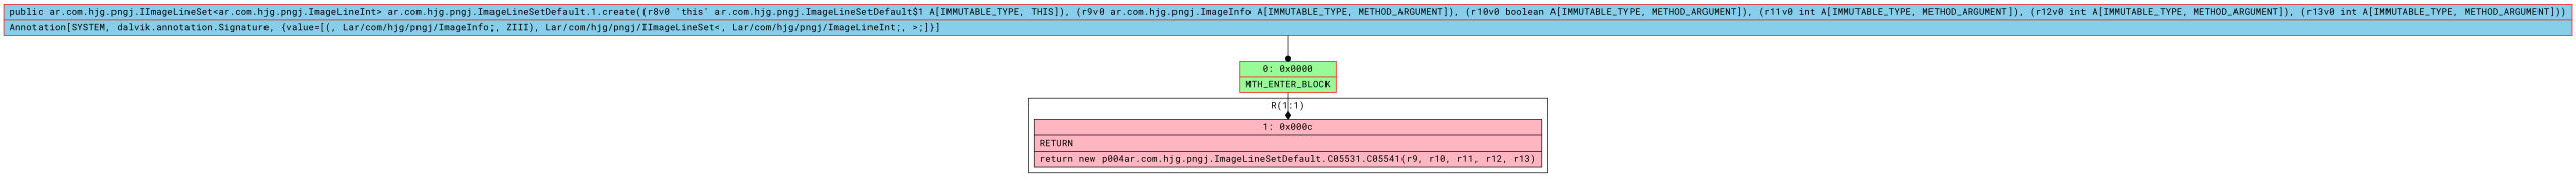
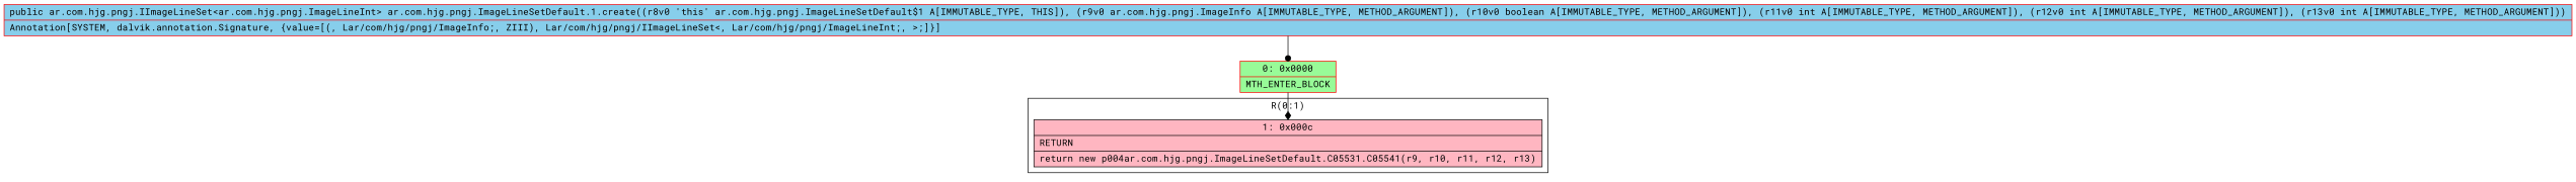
  digraph {
    fontname="Roboto Mono"
    node [color=red shape=record style=filled fontname="Roboto Mono"]
    edge [fontname="Roboto Mono"]
    n1 [color=black label="{1\:\ 0x000c|RETURN\l|return new p004ar.com.hjg.pngj.ImageLineSetDefault.C05531.C05541(r9, r10, r11, r12, r13)\l}" fillcolor=lightpink]
    n2 [label="{0\:\ 0x0000|MTH_ENTER_BLOCK\l}" fillcolor=palegreen]
    n3 [label="{public ar.com.hjg.pngj.IImageLineSet\<ar.com.hjg.pngj.ImageLineInt\> ar.com.hjg.pngj.ImageLineSetDefault.1.create((r8v0 'this' ar.com.hjg.pngj.ImageLineSetDefault$1 A[IMMUTABLE_TYPE, THIS]), (r9v0 ar.com.hjg.pngj.ImageInfo A[IMMUTABLE_TYPE, METHOD_ARGUMENT]), (r10v0 boolean A[IMMUTABLE_TYPE, METHOD_ARGUMENT]), (r11v0 int A[IMMUTABLE_TYPE, METHOD_ARGUMENT]), (r12v0 int A[IMMUTABLE_TYPE, METHOD_ARGUMENT]), (r13v0 int A[IMMUTABLE_TYPE, METHOD_ARGUMENT]))  | Annotation[SYSTEM, dalvik.annotation.Signature, \{value=[(, Lar\/com\/hjg\/pngj\/ImageInfo;, ZIII), Lar\/com\/hjg\/pngj\/IImageLineSet\<, Lar\/com\/hjg\/pngj\/ImageLineInt;, \>;]\}]\l}" fillcolor=skyblue]
    subgraph cluster_1 {
-     label="R(1:1)"
+     label="R(0:1)"
      n1
    }
    n2 -> n1 [arrowhead=diamond]
    n3 -> n2 [arrowhead=dot]
  }
